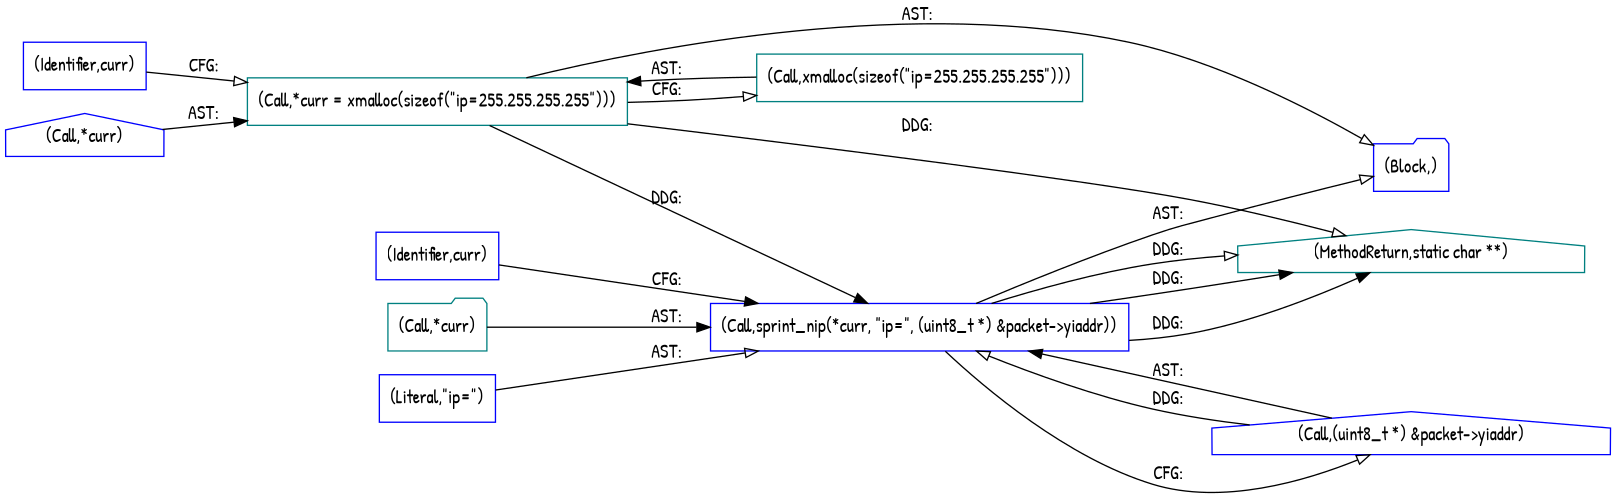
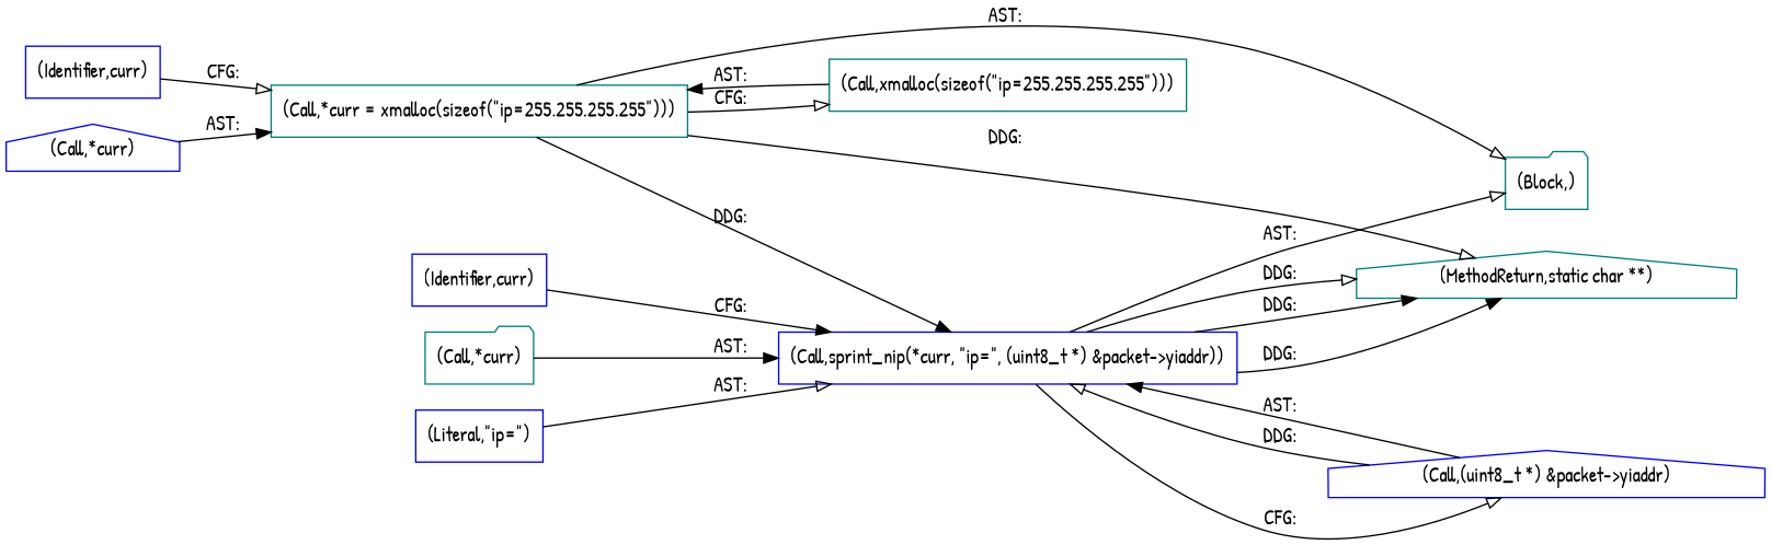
  digraph {
    rankdir=LR
    fontname="Patrick Hand"
    node [color=blue shape=box fontname="Patrick Hand"]
    edge [arrowhead=onormal fontname="Patrick Hand"]
    n1 [label="(Call,*curr = xmalloc(sizeof(\"ip=255.255.255.255\")))" color=teal]
    n2 [label="(Call,sprint_nip(*curr, \"ip=\", (uint8_t *) &packet->yiaddr))"]
-   n3 [label="(Block,)" shape=folder]
+   n3 [label="(Block,)" color=teal shape=folder]
    n4 [label="(MethodReturn,static char **)" color=teal shape=house]
    n5 [label="(Call,xmalloc(sizeof(\"ip=255.255.255.255\")))" color=teal]
    n6 [label="(Call,(uint8_t *) &packet->yiaddr)" shape=house]
    n7 [label="(Literal,\"ip=\")"]
    n8 [label="(Identifier,curr)"]
    n9 [label="(Identifier,curr)"]
    n10 [label="(Call,*curr)" color=teal shape=folder]
    n11 [label="(Call,*curr)" shape=house]
    n1 -> n2 [label="DDG: " arrowhead=normal]
    n1 -> n3 [label="AST: "]
    n1 -> n4 [label="DDG: "]
    n1 -> n5 [label="CFG: "]
    n2 -> n3 [label="AST: "]
    n2 -> n4 [label="DDG: " arrowhead=normal]
    n2 -> n4 [label="DDG: "]
    n2 -> n4 [label="DDG: " arrowhead=normal]
    n2 -> n6 [label="CFG: "]
    n5 -> n1 [label="AST: " arrowhead=normal]
    n6 -> n2 [label="AST: " arrowhead=normal]
    n6 -> n2 [label="DDG: "]
    n7 -> n2 [label="AST: "]
    n8 -> n2 [label="CFG: " arrowhead=normal]
    n9 -> n1 [label="CFG: "]
    n10 -> n2 [label="AST: " arrowhead=normal]
    n11 -> n1 [label="AST: " arrowhead=normal]
  }
